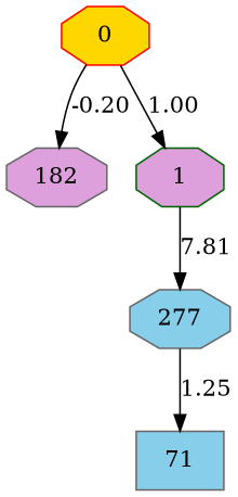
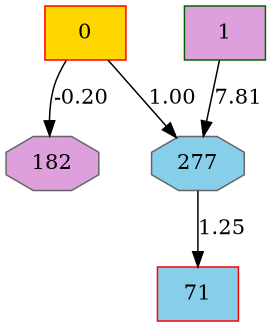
  digraph {
    rankdir=TB
    node [color=red fillcolor=plum shape=octagon style=filled]
-   n1 [fillcolor=gold label=0]
+   n1 [fillcolor=gold label=0 shape=box]
    n2 [color=gray40 label=182]
    n3 [color=gray40 fillcolor=skyblue label=277]
-   n4 [color=gray40 fillcolor=skyblue label=71 shape=box]
-   n5 [color=darkgreen label=1]
+   n4 [fillcolor=skyblue label=71 shape=box]
+   n5 [color=darkgreen label=1 shape=box]
    n1 -> n2 [label=-0.20]
-   n1 -> n5 [label=1.00]
+   n1 -> n3 [label=1.00]
    n3 -> n4 [label=1.25]
    n5 -> n3 [label=7.81]
  }
